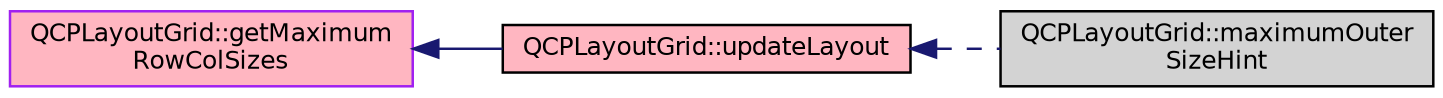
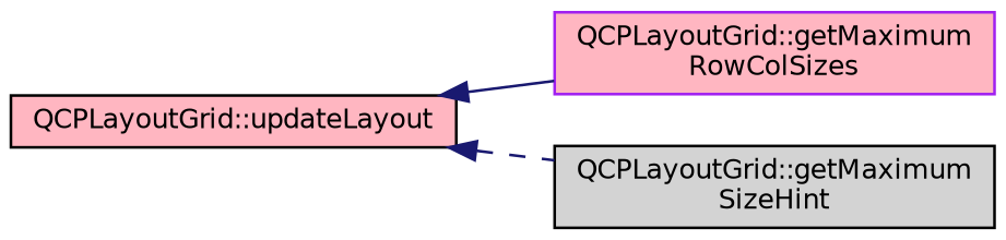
  digraph {
    rankdir=LR
    node [color=black fillcolor=lightpink fontname=Helvetica fontsize=10 shape=record style=filled]
    edge [color=midnightblue dir=back fontname=Helvetica fontsize=10 labelfontname=Helvetica labelfontsize=10]
    n1 [color=purple fontcolor=black height=0.2 label="QCPLayoutGrid::getMaximum\lRowColSizes" width=0.4]
    n2 [height=0.2 label="QCPLayoutGrid::updateLayout" width=0.4]
-   n3 [fillcolor=lightgrey height=0.2 label="QCPLayoutGrid::maximumOuter\lSizeHint" width=0.4]
-   n1 -> n2 [style=solid]
+   n3 [fillcolor=lightgrey height=0.2 label="QCPLayoutGrid::getMaximum\lSizeHint" width=0.4]
+   n2 -> n1 [style=solid]
    n2 -> n3 [style=dashed]
  }
